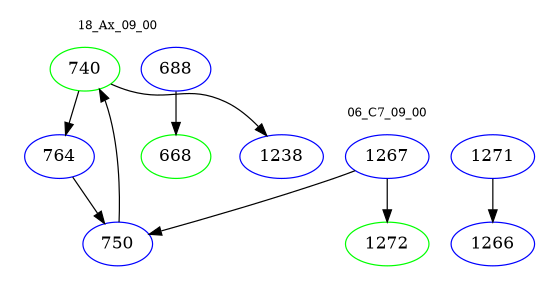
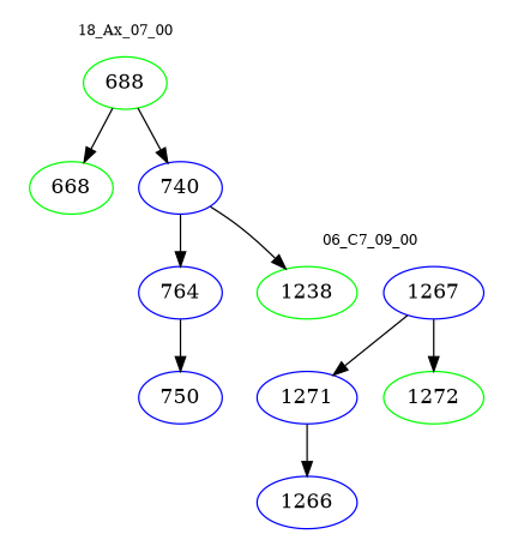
  digraph {
    node [color=blue]
    edge [color=black]
-   n1 [label=688]
+   n1 [color=green label=688]
    n2 [color=green label=668]
-   n3 [color=green label=740]
+   n3 [label=740]
    n4 [label=764]
    n5 [label=750]
    n6 [label=1267]
    n7 [label=1271]
    n8 [color=green label=1272]
    n9 [label=1266]
-   n10 [label=1238]
+   n10 [color=green label=1238]
    subgraph cluster_1 {
      color=white
      fontsize=10
-     label="18_Ax_09_00"
+     label="18_Ax_07_00"
      n1
      n2
      n3
      n4
      n5
    }
    subgraph cluster_2 {
      color=white
      fontsize=10
      label="06_C7_09_00"
      n6
      n7
      n8
      n9
      n10
    }
    n1 -> n2
-   n5 -> n3
+   n1 -> n3
    n3 -> n4
    n3 -> n10
    n4 -> n5
-   n6 -> n5
+   n6 -> n7
    n6 -> n8
    n7 -> n9
  }
